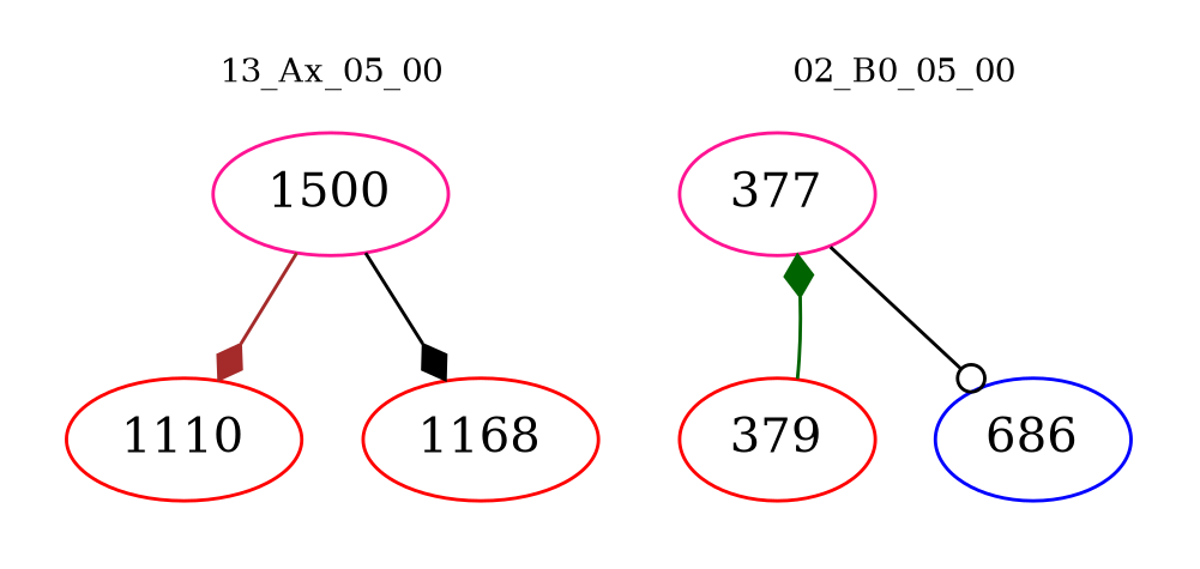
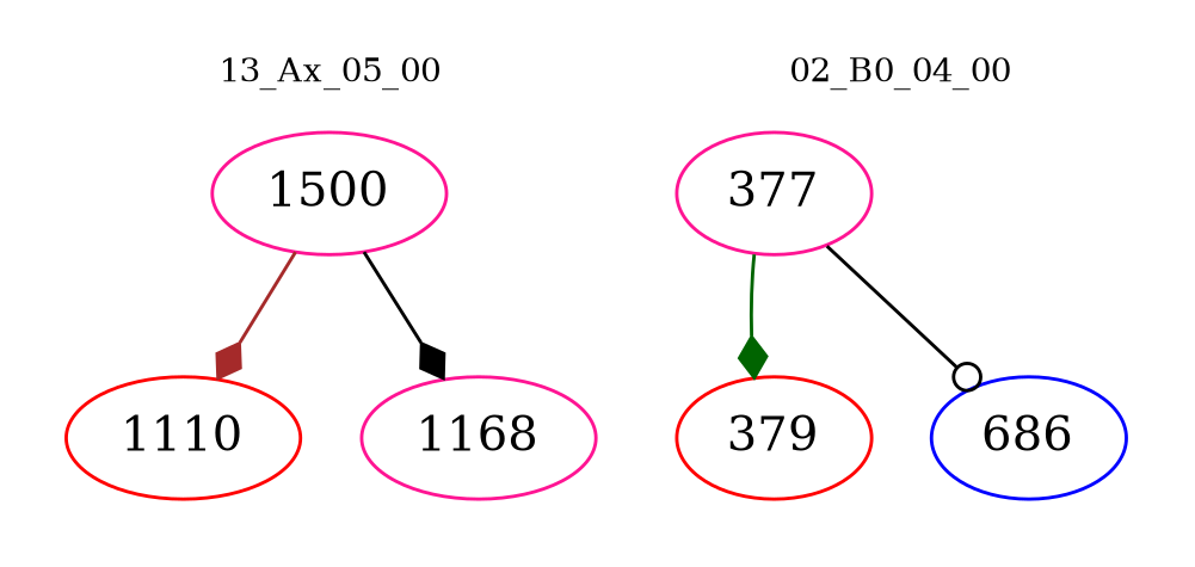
  digraph {
    node [color=red]
    edge [arrowhead=diamond color=black]
    n1 [color=deeppink label=1500]
    n2 [label=1110]
-   n3 [label=1168]
+   n3 [color=deeppink label=1168]
    n4 [color=deeppink label=377]
    n5 [label=379]
    n6 [color=blue label=686]
    subgraph cluster_1 {
      color=white
      fontsize=10
      label="13_Ax_05_00"
      n1
      n2
      n3
    }
    subgraph cluster_2 {
      color=white
      fontsize=10
-     label="02_B0_05_00"
+     label="02_B0_04_00"
      n4
      n5
      n6
    }
    n1 -> n2 [color=brown]
    n1 -> n3
-   n5 -> n4 [color=darkgreen]
+   n4 -> n5 [color=darkgreen]
    n4 -> n6 [arrowhead=odot]
  }
